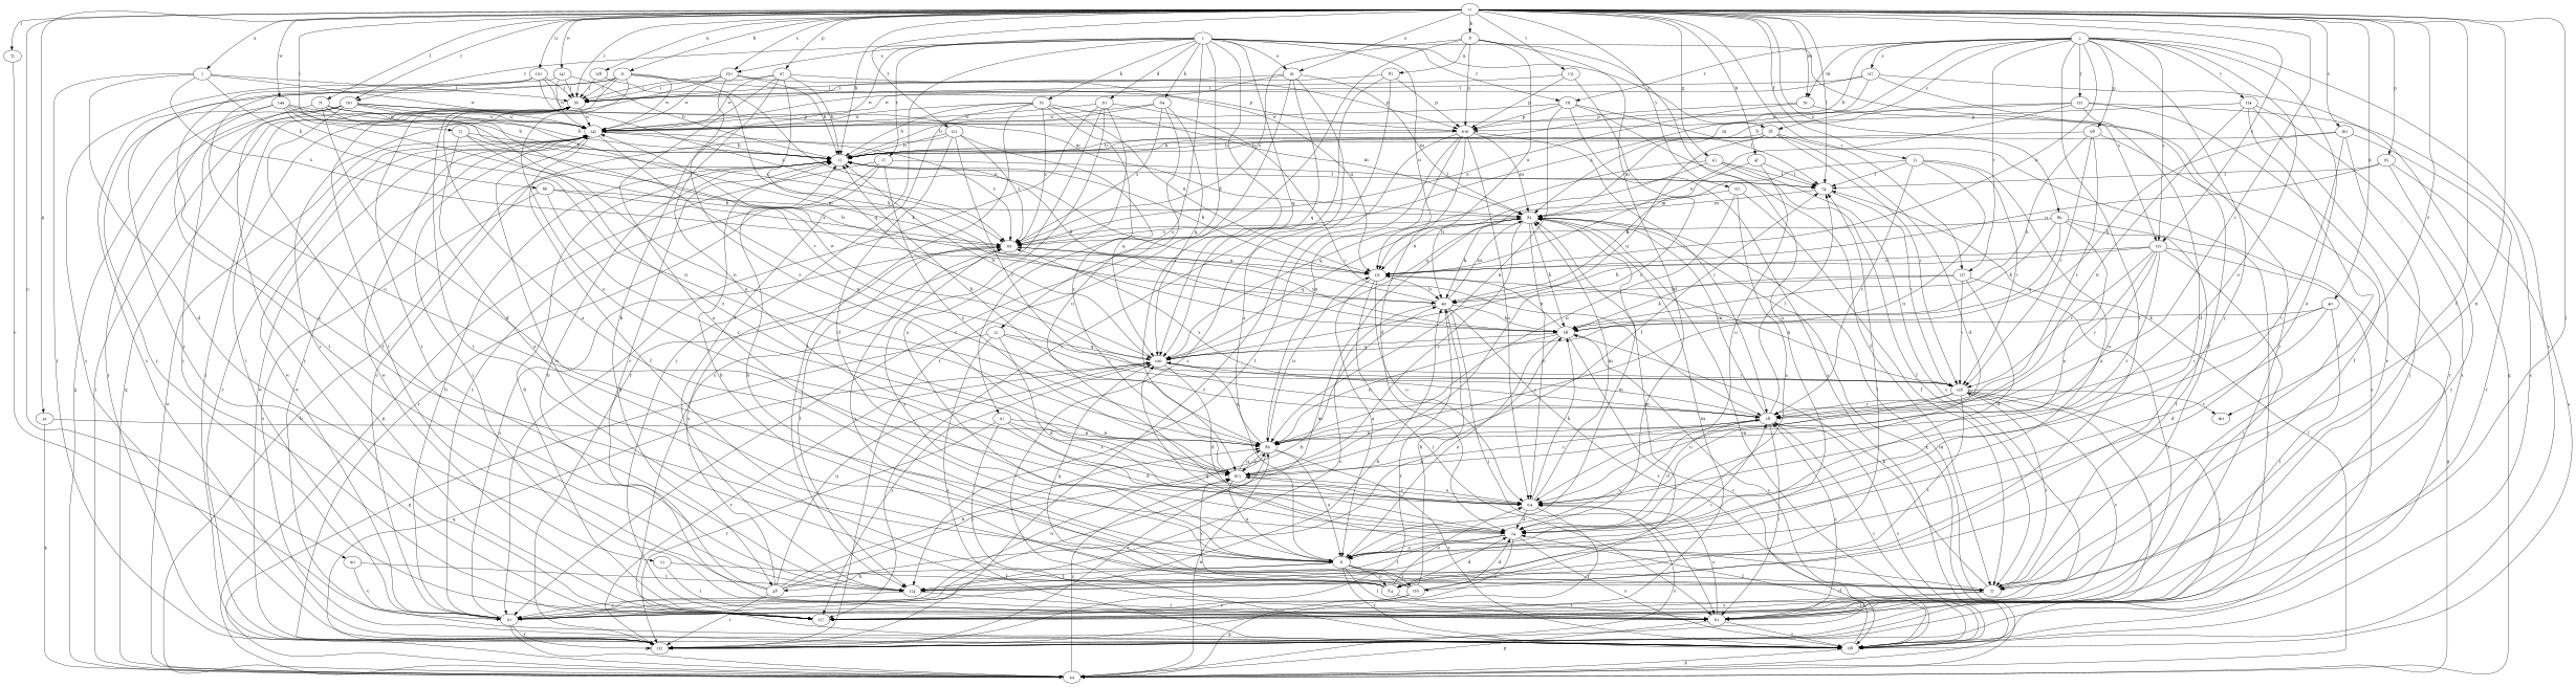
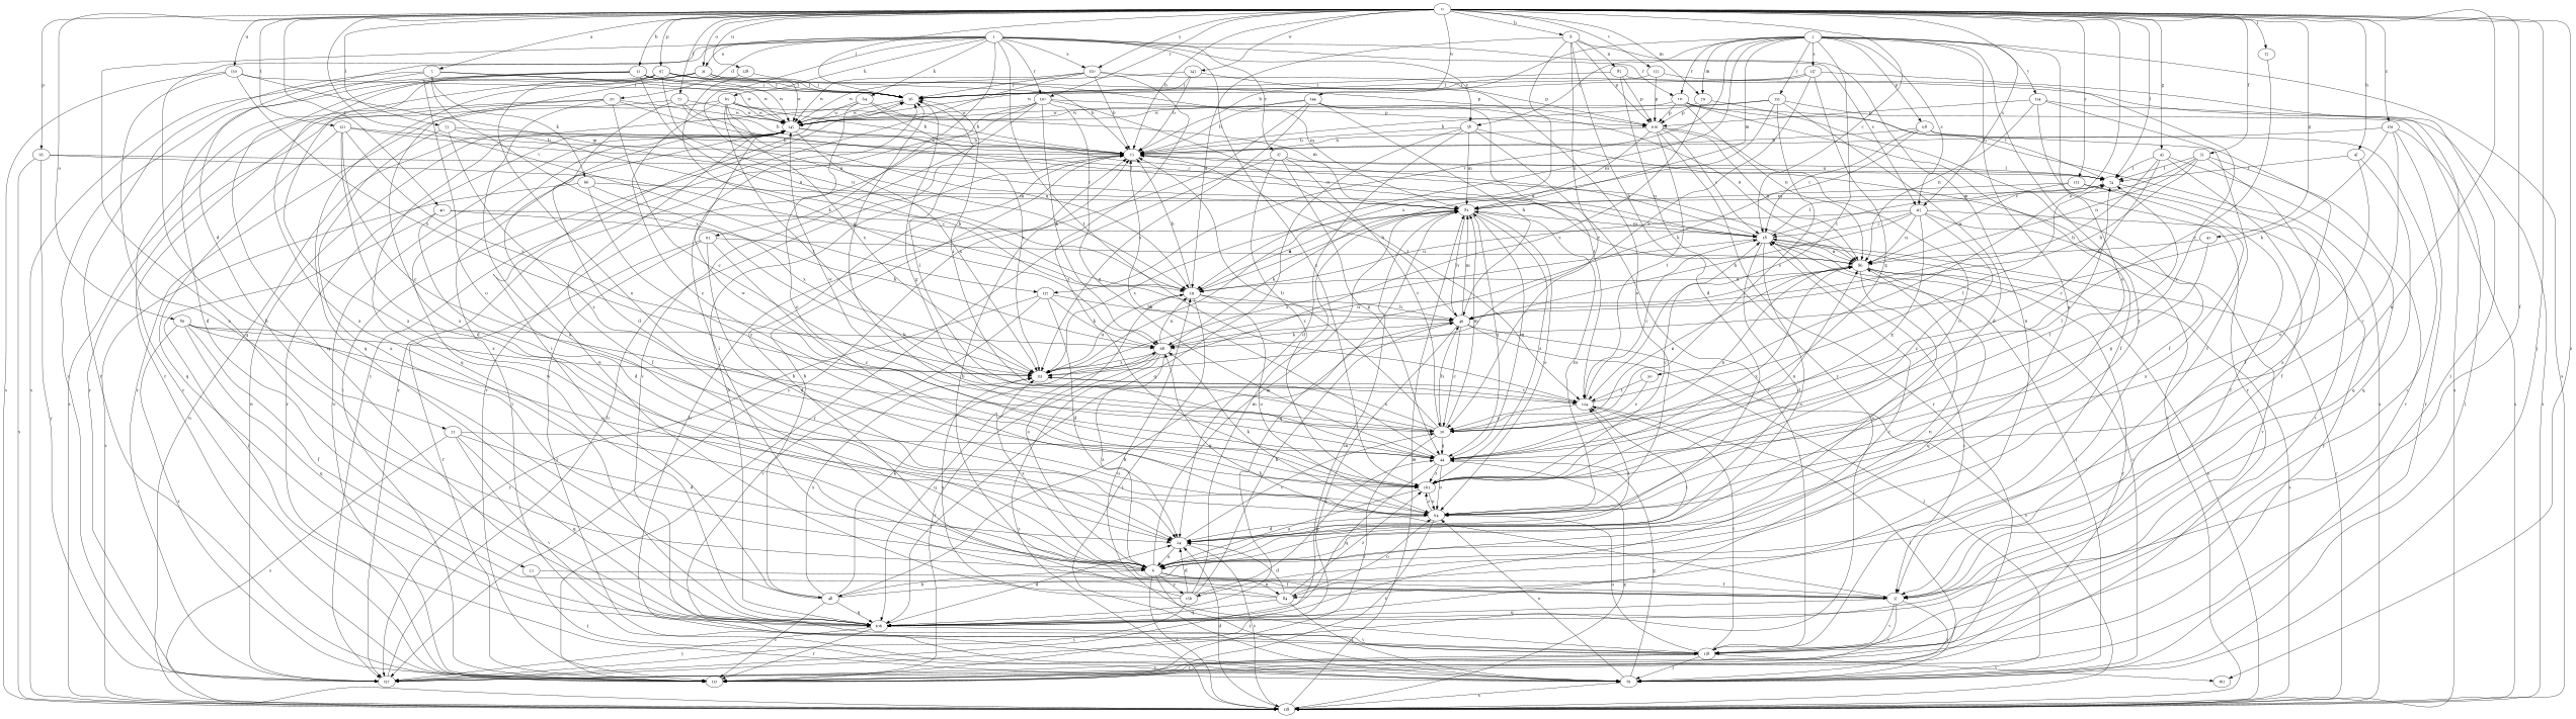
  strict digraph {
    fontname="Playfair Display"
    node [fontname="Playfair Display"]
    edge [fontname="Playfair Display"]
    0
    3
    8
    11
    13
    18
    33
    37
    40
    41
    43
    47
    53
    55
    56
    61
    71
    74
    79
    84
    89
    90
    91
    95
    97
    110
    115
    121
    128
    130
    133
    137
    143
    144
    150
    153
    161
    162
    23
    66
    112
    145
    151
    131
    24
    30
    85
    100
    6
    94
    118
    157
    81
    86
    138
    49
    106
    68
    44
    163
    124
    1
    20
    21
    27
    n66 [label=58]
    48
    64
    65
    93
    111
    2
    98
    117
    154
    155
    156
    0 -> 3 [label=a]
    0 -> 8 [label=b]
    0 -> 11 [label=b]
    0 -> 13 [label=b]
    0 -> 18 [label=c]
    0 -> 33 [label=f]
    0 -> 37 [label=f]
    0 -> 40 [label=g]
    0 -> 41 [label=g]
    0 -> 43 [label=g]
    0 -> 47 [label=h]
    0 -> 53 [label=i]
    0 -> 55 [label=i]
    0 -> 56 [label=i]
    0 -> 61 [label=j]
    0 -> 71 [label=l]
    0 -> 74 [label=l]
    0 -> 79 [label=m]
    0 -> 84 [label=n]
    0 -> 89 [label=o]
    0 -> 90 [label=o]
    0 -> 91 [label=o]
    0 -> 95 [label=p]
    0 -> 97 [label=p]
    0 -> 110 [label=r]
    0 -> 115 [label=s]
    0 -> 121 [label=t]
    0 -> 128 [label=u]
    0 -> 130 [label=u]
    0 -> 133 [label=v]
    0 -> 137 [label=v]
    0 -> 143 [label=w]
    0 -> 144 [label=w]
    0 -> 150 [label=x]
    0 -> 153 [label=y]
    0 -> 161 [label=z]
    0 -> 162 [label=z]
    3 -> 56 [label=i]
    3 -> 23 [label=d]
    3 -> 66 [label=k]
    3 -> 112 [label=r]
    3 -> 145 [label=w]
    3 -> 151 [label=x]
    8 -> 84 [label=n]
    8 -> 151 [label=x]
    8 -> 131 [label=u]
    8 -> 24 [label=d]
    8 -> 30 [label=e]
    8 -> 85 [label=n]
    8 -> 100 [label=p]
    11 -> 56 [label=i]
    11 -> 145 [label=w]
    11 -> 131 [label=u]
    11 -> 100 [label=p]
    11 -> 6 [label=a]
    11 -> 94 [label=o]
    11 -> 118 [label=s]
    11 -> 157 [label=y]
-   13 -> 74 [label=l]
+   13 -> 74 [label=u]
    18 -> 13 [label=b]
    18 -> 61 [label=j]
    18 -> 74 [label=l]
    18 -> 151 [label=x]
    18 -> 24 [label=d]
    18 -> 6 [label=a]
    18 -> 118 [label=s]
-   18 -> 81 [label=m]
+   81 -> 18 [label=m]
    18 -> 86 [label=n]
    33 -> 18 [label=c]
    33 -> 74 [label=l]
    33 -> 6 [label=a]
    33 -> 86 [label=n]
    33 -> 138 [label=v]
    33 -> 49 [label=h]
    37 -> 13 [label=b]
    37 -> 61 [label=j]
    37 -> 157 [label=y]
    37 -> 138 [label=v]
    37 -> 106 [label=q]
    37 -> 68 [label=k]
    40 -> 18 [label=c]
    40 -> 61 [label=j]
    40 -> 24 [label=d]
    40 -> 68 [label=k]
    41 -> 86 [label=n]
    41 -> 44 [label=g]
    43 -> 37 [label=f]
    43 -> 74 [label=l]
    43 -> 30 [label=e]
    43 -> 49 [label=h]
    43 -> 106 [label=q]
    47 -> 74 [label=l]
    47 -> 94 [label=o]
    47 -> 106 [label=q]
    53 -> 13 [label=b]
    53 -> 6 [label=a]
    53 -> 49 [label=h]
    53 -> 163 [label=z]
    55 -> 30 [label=e]
    56 -> 145 [label=w]
    56 -> 44 [label=g]
    61 -> 13 [label=b]
    61 -> 18 [label=c]
    61 -> 94 [label=o]
    61 -> 118 [label=s]
    61 -> 44 [label=g]
    71 -> 13 [label=b]
    71 -> 145 [label=w]
    71 -> 24 [label=d]
    71 -> 157 [label=y]
    71 -> 86 [label=n]
    74 -> 81 [label=m]
    74 -> 138 [label=v]
    79 -> 37 [label=f]
    79 -> 151 [label=x]
    79 -> 100 [label=p]
    84 -> 56 [label=i]
    84 -> 61 [label=j]
    84 -> 145 [label=w]
    84 -> 24 [label=d]
    84 -> 94 [label=o]
    84 -> 106 [label=q]
    84 -> 163 [label=z]
    89 -> 37 [label=f]
    89 -> 112 [label=r]
    89 -> 151 [label=x]
    89 -> 94 [label=o]
    89 -> 106 [label=q]
    89 -> 68 [label=k]
    90 -> 30 [label=e]
    90 -> 124 [label=t]
    91 -> 56 [label=i]
    91 -> 112 [label=r]
    91 -> 145 [label=w]
    91 -> 6 [label=a]
    91 -> 81 [label=m]
    91 -> 106 [label=q]
    95 -> 74 [label=l]
    95 -> 131 [label=u]
    95 -> 118 [label=s]
    95 -> 157 [label=y]
    97 -> 13 [label=b]
    97 -> 56 [label=i]
    97 -> 145 [label=w]
    97 -> 131 [label=u]
    97 -> 6 [label=a]
    97 -> 94 [label=o]
    97 -> 106 [label=q]
    110 -> 112 [label=r]
    110 -> 145 [label=w]
    110 -> 100 [label=p]
    110 -> 157 [label=y]
    110 -> 138 [label=v]
    110 -> 68 [label=k]
    110 -> 44 [label=g]
    110 -> 124 [label=t]
    115 -> 18 [label=c]
    115 -> 131 [label=u]
    115 -> 157 [label=y]
    115 -> 86 [label=n]
    115 -> 138 [label=v]
    115 -> 49 [label=h]
    115 -> 44 [label=g]
    115 -> 163 [label=z]
    121 -> 13 [label=b]
    121 -> 18 [label=c]
    121 -> 151 [label=x]
    121 -> 24 [label=d]
    121 -> 30 [label=e]
    121 -> 106 [label=q]
    128 -> 56 [label=i]
    128 -> 68 [label=k]
    130 -> 56 [label=i]
    130 -> 151 [label=x]
    130 -> 6 [label=a]
    130 -> 118 [label=s]
    130 -> 81 [label=m]
    133 -> 56 [label=i]
    133 -> 100 [label=p]
    133 -> 163 [label=z]
    137 -> 24 [label=d]
    137 -> 157 [label=y]
    137 -> 138 [label=v]
    137 -> 49 [label=h]
    137 -> 68 [label=k]
    143 -> 13 [label=b]
    143 -> 56 [label=i]
    143 -> 145 [label=w]
    143 -> 94 [label=o]
    144 -> 13 [label=b]
    144 -> 145 [label=w]
    144 -> 151 [label=x]
    144 -> 157 [label=y]
    144 -> 86 [label=n]
    144 -> 49 [label=h]
    144 -> 124 [label=t]
    150 -> 13 [label=b]
    150 -> 56 [label=i]
    150 -> 145 [label=w]
    150 -> 100 [label=p]
    150 -> 157 [label=y]
    150 -> 163 [label=z]
    153 -> 37 [label=f]
    153 -> 6 [label=a]
    153 -> 81 [label=m]
    153 -> 86 [label=n]
    161 -> 13 [label=b]
    161 -> 61 [label=j]
    161 -> 112 [label=r]
    161 -> 94 [label=v]
    161 -> 68 [label=k]
    23 -> 37 [label=f]
    23 -> 61 [label=j]
    66 -> 151 [label=x]
    66 -> 118 [label=s]
    66 -> 81 [label=m]
    66 -> 163 [label=z]
    112 -> 56 [label=i]
    112 -> 145 [label=w]
    145 -> 13 [label=b]
    145 -> 37 [label=f]
    145 -> 61 [label=j]
    145 -> 112 [label=r]
    145 -> 151 [label=x]
    145 -> 86 [label=n]
    151 -> 131 [label=u]
    151 -> 124 [label=t]
    131 -> 13 [label=b]
    131 -> 61 [label=j]
    131 -> 6 [label=a]
    131 -> 94 [label=o]
    131 -> 49 [label=h]
    24 -> 30 [label=e]
    24 -> 6 [label=a]
    24 -> 118 [label=s]
    24 -> 124 [label=t]
    30 -> 13 [label=b]
    30 -> 56 [label=i]
    30 -> 112 [label=r]
    30 -> 145 [label=w]
    30 -> 151 [label=x]
    30 -> 81 [label=m]
    30 -> 86 [label=n]
    30 -> 49 [label=h]
    30 -> 44 [label=g]
    85 -> 56 [label=i]
    85 -> 100 [label=p]
    85 -> 118 [label=s]
    85 -> 157 [label=y]
    100 -> 13 [label=b]
    100 -> 18 [label=c]
    100 -> 112 [label=r]
-   100 -> 24 [label=d]
    100 -> 94 [label=o]
    100 -> 81 [label=m]
    100 -> 86 [label=n]
    100 -> 124 [label=t]
    6 -> 37 [label=f]
    6 -> 61 [label=j]
    6 -> 84 [label=n]
    6 -> 151 [label=x]
    6 -> 118 [label=s]
    6 -> 81 [label=m]
    6 -> 124 [label=t]
    6 -> 48 [label=h]
    6 -> 156 [label=y]
    94 -> 112 [label=r]
    94 -> 24 [label=d]
    94 -> 81 [label=m]
    94 -> 68 [label=k]
    94 -> 163 [label=z]
    118 -> 18 [label=c]
    118 -> 145 [label=w]
    118 -> 24 [label=d]
    118 -> 81 [label=m]
    118 -> 44 [label=g]
    157 -> 13 [label=b]
    157 -> 145 [label=w]
    157 -> 81 [label=m]
    81 -> 151 [label=x]
    81 -> 131 [label=u]
    81 -> 94 [label=o]
    81 -> 49 [label=h]
    81 -> 106 [label=q]
    81 -> 68 [label=k]
    81 -> 44 [label=g]
    81 -> 163 [label=z]
    86 -> 112 [label=r]
    86 -> 131 [label=u]
    86 -> 6 [label=a]
    86 -> 118 [label=s]
    86 -> 106 [label=q]
    86 -> 163 [label=z]
    138 -> 18 [label=c]
    138 -> 61 [label=j]
    138 -> 162 [label=v]
    138 -> 112 [label=r]
    138 -> 131 [label=u]
    138 -> 94 [label=o]
    138 -> 157 [label=y]
    138 -> 124 [label=t]
    49 -> 13 [label=b]
    49 -> 61 [label=j]
    49 -> 112 [label=r]
    49 -> 30 [label=e]
    49 -> 118 [label=s]
    49 -> 81 [label=m]
    49 -> 68 [label=k]
    106 -> 13 [label=b]
    106 -> 18 [label=c]
    106 -> 112 [label=r]
    106 -> 145 [label=w]
    106 -> 24 [label=d]
    106 -> 157 [label=y]
    106 -> 138 [label=v]
    68 -> 112 [label=r]
    68 -> 151 [label=x]
    68 -> 131 [label=u]
    68 -> 6 [label=a]
    68 -> 118 [label=s]
    68 -> 86 [label=n]
    68 -> 106 [label=q]
    44 -> 13 [label=b]
    44 -> 56 [label=i]
    44 -> 74 [label=l]
    44 -> 145 [label=w]
    44 -> 94 [label=o]
    44 -> 81 [label=m]
    44 -> 86 [label=n]
    44 -> 106 [label=q]
    44 -> 163 [label=z]
    163 -> 18 [label=c]
    163 -> 74 [label=l]
    163 -> 6 [label=a]
    163 -> 94 [label=o]
    163 -> 86 [label=n]
    124 -> 18 [label=c]
    124 -> 56 [label=i]
    124 -> 61 [label=j]
    124 -> 74 [label=l]
    124 -> 30 [label=e]
    1 -> 91 [label=o]
    1 -> 110 [label=r]
    1 -> 115 [label=s]
    1 -> 150 [label=x]
    1 -> 131 [label=u]
    1 -> 106 [label=q]
    1 -> 163 [label=z]
    1 -> 124 [label=t]
    1 -> 20 [label=d]
    1 -> 21 [label=d]
    1 -> 27 [label=e]
    1 -> n66 [label=e]
    1 -> 48 [label=h]
    1 -> 64 [label=k]
    1 -> 65 [label=k]
    1 -> 93 [label=o]
    1 -> 111 [label=r]
    20 -> 18 [label=c]
    20 -> 112 [label=r]
    20 -> 145 [label=w]
    20 -> 30 [label=e]
    20 -> 6 [label=a]
    20 -> 118 [label=s]
    21 -> 24 [label=d]
    21 -> 118 [label=s]
    21 -> 138 [label=v]
    21 -> 106 [label=q]
    21 -> 44 [label=g]
    27 -> 74 [label=l]
    27 -> 112 [label=r]
    27 -> 30 [label=e]
    27 -> 44 [label=g]
    27 -> 163 [label=z]
    n66 -> 13 [label=b]
    n66 -> 24 [label=d]
    n66 -> 118 [label=s]
    n66 -> 81 [label=m]
    n66 -> 138 [label=v]
    n66 -> 106 [label=q]
    48 -> 13 [label=b]
    48 -> 56 [label=i]
    48 -> 112 [label=r]
    48 -> 151 [label=x]
    48 -> 86 [label=n]
    48 -> 49 [label=h]
    48 -> 106 [label=q]
    48 -> 68 [label=k]
    64 -> 13 [label=b]
    64 -> 145 [label=w]
    64 -> 151 [label=x]
    64 -> 94 [label=o]
    64 -> 106 [label=q]
    65 -> 13 [label=b]
    65 -> 145 [label=w]
    65 -> 151 [label=x]
    65 -> 131 [label=u]
    65 -> 157 [label=y]
    65 -> 81 [label=m]
    65 -> 163 [label=z]
    65 -> 124 [label=t]
    93 -> 61 [label=j]
    93 -> 112 [label=r]
    93 -> 24 [label=d]
    93 -> 86 [label=n]
    93 -> 163 [label=z]
    111 -> 37 [label=f]
    111 -> 74 [label=l]
    111 -> 145 [label=w]
    111 -> 100 [label=p]
    111 -> 118 [label=s]
    111 -> 86 [label=n]
    2 -> 13 [label=b]
    2 -> 79 [label=m]
    2 -> 115 [label=s]
    2 -> 137 [label=v]
    2 -> 131 [label=u]
    2 -> 6 [label=a]
    2 -> 94 [label=o]
    2 -> 118 [label=s]
    2 -> 81 [label=m]
    2 -> 124 [label=t]
    2 -> n66 [label=e]
    2 -> 111 [label=r]
    2 -> 98 [label=p]
    2 -> 117 [label=s]
    2 -> 154 [label=y]
    2 -> 155 [label=y]
    2 -> 156 [label=y]
    98 -> 13 [label=b]
    98 -> 18 [label=c]
    98 -> 37 [label=f]
    98 -> 138 [label=v]
    98 -> 68 [label=k]
    117 -> 56 [label=i]
    117 -> 61 [label=j]
    117 -> 145 [label=w]
    117 -> 151 [label=x]
    117 -> 44 [label=g]
    154 -> 37 [label=f]
    154 -> 112 [label=r]
    154 -> 100 [label=p]
    154 -> 118 [label=s]
    154 -> 86 [label=n]
    155 -> 13 [label=b]
    155 -> 145 [label=w]
    155 -> 131 [label=u]
    155 -> 24 [label=d]
    155 -> 30 [label=e]
    155 -> 118 [label=s]
    156 -> 13 [label=b]
    156 -> 151 [label=x]
    156 -> 24 [label=d]
    156 -> 157 [label=y]
    156 -> 81 [label=m]
    156 -> 49 [label=h]
    156 -> 44 [label=g]
  }
